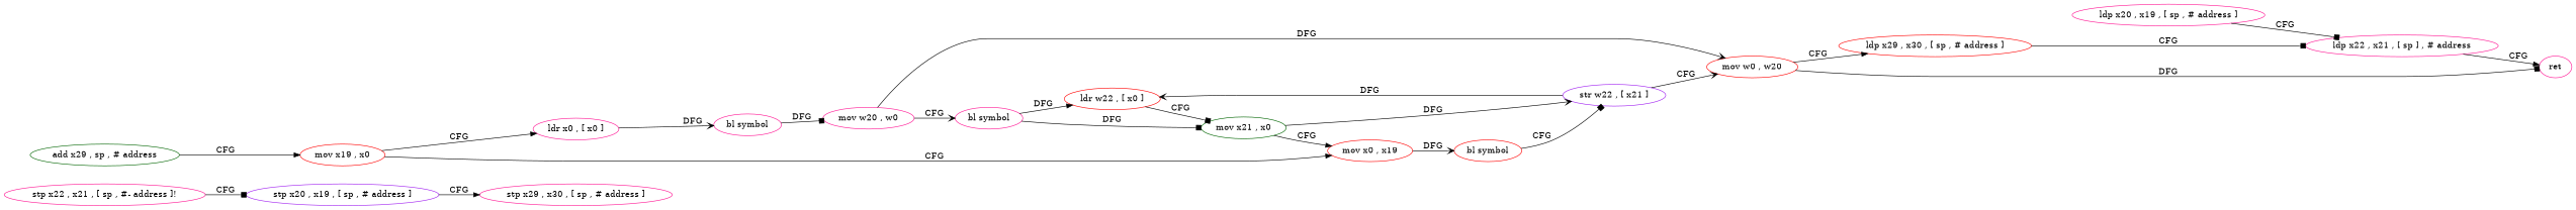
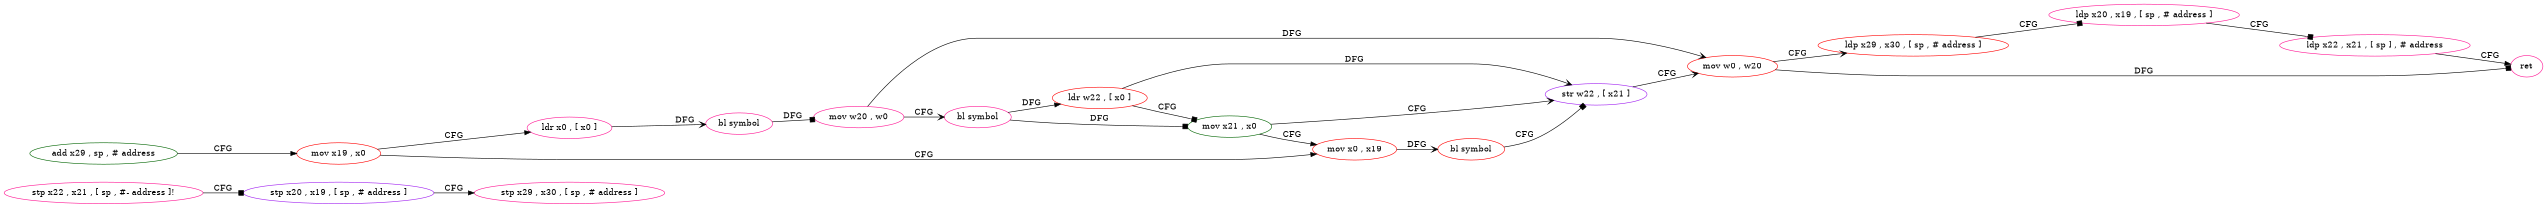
  digraph {
    rankdir=LR
    node [color=deeppink]
    edge [arrowhead=box]
    n1 [label="stp x22 , x21 , [ sp , #- address ]!"]
    n2 [color=purple label="stp x20 , x19 , [ sp , # address ]"]
    n3 [label="stp x29 , x30 , [ sp , # address ]"]
    n4 [color=darkgreen label="add x29 , sp , # address"]
    n5 [color=red label="mov x19 , x0"]
    n6 [label="ldr x0 , [ x0 ]"]
    n7 [color=red label="mov x0 , x19"]
    n8 [label="bl symbol"]
    n9 [color=red label="bl symbol"]
    n10 [label="mov w20 , w0"]
    n11 [label="bl symbol"]
    n12 [color=red label="mov w0 , w20"]
    n13 [color=red label="ldr w22 , [ x0 ]"]
    n14 [color=darkgreen label="mov x21 , x0"]
    n15 [color=red label="ldp x29 , x30 , [ sp , # address ]"]
    n16 [label=ret]
    n17 [color=purple label="str w22 , [ x21 ]"]
    n18 [label="ldp x20 , x19 , [ sp , # address ]"]
    n19 [label="ldp x22 , x21 , [ sp ] , # address"]
    n1 -> n2 [label=CFG]
    n2 -> n3 [arrowhead=normal label=CFG]
    n4 -> n5 [arrowhead=normal label=CFG]
    n5 -> n6 [arrowhead=normal label=CFG]
    n5 -> n7 [arrowhead=normal label=CFG]
    n6 -> n8 [arrowhead=vee label=DFG]
    n7 -> n9 [arrowhead=vee label=DFG]
    n8 -> n10 [label=DFG]
    n9 -> n17 [label=CFG]
    n10 -> n11 [arrowhead=vee label=CFG]
    n10 -> n12 [arrowhead=vee label=DFG]
    n11 -> n13 [arrowhead=normal label=DFG]
    n11 -> n14 [label=DFG]
-   n12 -> n15 [arrowhead=normal label=CFG]
+   n12 -> n15 [arrowhead=vee label=CFG]
    n12 -> n16 [label=DFG]
    n13 -> n14 [label=CFG]
-   n17 -> n13 [arrowhead=vee label=DFG]
+   n13 -> n17 [arrowhead=vee label=DFG]
    n14 -> n7 [arrowhead=normal label=CFG]
-   n14 -> n17 [arrowhead=vee label=DFG]
-   n15 -> n19 [label=CFG]
+   n14 -> n17 [arrowhead=vee label=CFG]
+   n15 -> n18 [label=CFG]
    n17 -> n12 [arrowhead=vee label=CFG]
    n18 -> n19 [label=CFG]
    n19 -> n16 [arrowhead=normal label=CFG]
  }
